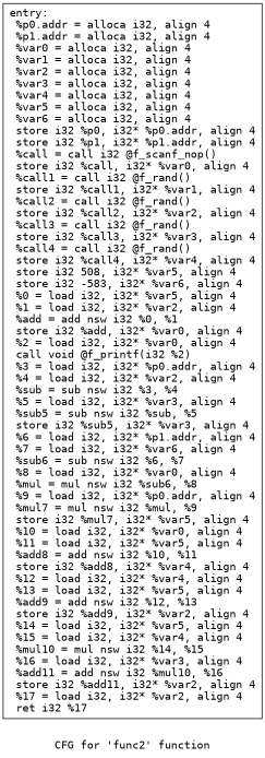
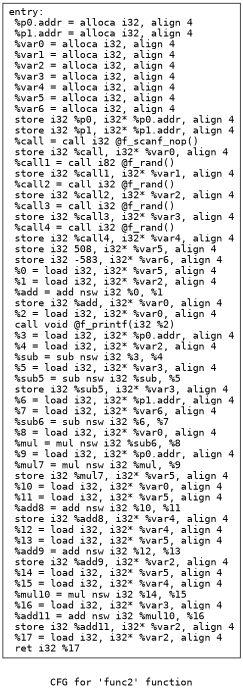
  digraph {
    label="CFG for 'func2' function"
    fontname="DejaVu Sans Mono"
-   n1 [label="{entry:\l  %p0.addr = alloca i32, align 4\l  %p1.addr = alloca i32, align 4\l  %var0 = alloca i32, align 4\l  %var1 = alloca i32, align 4\l  %var2 = alloca i32, align 4\l  %var3 = alloca i32, align 4\l  %var4 = alloca i32, align 4\l  %var5 = alloca i32, align 4\l  %var6 = alloca i32, align 4\l  store i32 %p0, i32* %p0.addr, align 4\l  store i32 %p1, i32* %p1.addr, align 4\l  %call = call i32 @f_scanf_nop()\l  store i32 %call, i32* %var0, align 4\l  %call1 = call i32 @f_rand()\l  store i32 %call1, i32* %var1, align 4\l  %call2 = call i32 @f_rand()\l  store i32 %call2, i32* %var2, align 4\l  %call3 = call i32 @f_rand()\l  store i32 %call3, i32* %var3, align 4\l  %call4 = call i32 @f_rand()\l  store i32 %call4, i32* %var4, align 4\l  store i32 508, i32* %var5, align 4\l  store i32 -583, i32* %var6, align 4\l  %0 = load i32, i32* %var5, align 4\l  %1 = load i32, i32* %var2, align 4\l  %add = add nsw i32 %0, %1\l  store i32 %add, i32* %var0, align 4\l  %2 = load i32, i32* %var0, align 4\l  call void @f_printf(i32 %2)\l  %3 = load i32, i32* %p0.addr, align 4\l  %4 = load i32, i32* %var2, align 4\l  %sub = sub nsw i32 %3, %4\l  %5 = load i32, i32* %var3, align 4\l  %sub5 = sub nsw i32 %sub, %5\l  store i32 %sub5, i32* %var3, align 4\l  %6 = load i32, i32* %p1.addr, align 4\l  %7 = load i32, i32* %var6, align 4\l  %sub6 = sub nsw i32 %6, %7\l  %8 = load i32, i32* %var0, align 4\l  %mul = mul nsw i32 %sub6, %8\l  %9 = load i32, i32* %p0.addr, align 4\l  %mul7 = mul nsw i32 %mul, %9\l  store i32 %mul7, i32* %var5, align 4\l  %10 = load i32, i32* %var0, align 4\l  %11 = load i32, i32* %var5, align 4\l  %add8 = add nsw i32 %10, %11\l  store i32 %add8, i32* %var4, align 4\l  %12 = load i32, i32* %var4, align 4\l  %13 = load i32, i32* %var5, align 4\l  %add9 = add nsw i32 %12, %13\l  store i32 %add9, i32* %var2, align 4\l  %14 = load i32, i32* %var5, align 4\l  %15 = load i32, i32* %var4, align 4\l  %mul10 = mul nsw i32 %14, %15\l  %16 = load i32, i32* %var3, align 4\l  %add11 = add nsw i32 %mul10, %16\l  store i32 %add11, i32* %var2, align 4\l  %17 = load i32, i32* %var2, align 4\l  ret i32 %17\l}" shape=record fontname="DejaVu Sans Mono"]
+   n1 [label="{entry:\l  %p0.addr = alloca i32, align 4\l  %p1.addr = alloca i32, align 4\l  %var0 = alloca i32, align 4\l  %var1 = alloca i32, align 4\l  %var2 = alloca i32, align 4\l  %var3 = alloca i32, align 4\l  %var4 = alloca i32, align 4\l  %var5 = alloca i32, align 4\l  %var6 = alloca i32, align 4\l  store i32 %p0, i32* %p0.addr, align 4\l  store i32 %p1, i32* %p1.addr, align 4\l  %call = call i32 @f_scanf_nop()\l  store i32 %call, i32* %var0, align 4\l  %call1 = call i82 @f_rand()\l  store i32 %call1, i32* %var1, align 4\l  %call2 = call i32 @f_rand()\l  store i32 %call2, i32* %var2, align 4\l  %call3 = call i32 @f_rand()\l  store i32 %call3, i32* %var3, align 4\l  %call4 = call i32 @f_rand()\l  store i32 %call4, i32* %var4, align 4\l  store i32 508, i32* %var5, align 4\l  store i32 -583, i32* %var6, align 4\l  %0 = load i32, i32* %var5, align 4\l  %1 = load i32, i32* %var2, align 4\l  %add = add nsw i32 %0, %1\l  store i32 %add, i32* %var0, align 4\l  %2 = load i32, i32* %var0, align 4\l  call void @f_printf(i32 %2)\l  %3 = load i32, i32* %p0.addr, align 4\l  %4 = load i32, i32* %var2, align 4\l  %sub = sub nsw i32 %3, %4\l  %5 = load i32, i32* %var3, align 4\l  %sub5 = sub nsw i32 %sub, %5\l  store i32 %sub5, i32* %var3, align 4\l  %6 = load i32, i32* %p1.addr, align 4\l  %7 = load i32, i32* %var6, align 4\l  %sub6 = sub nsw i32 %6, %7\l  %8 = load i32, i32* %var0, align 4\l  %mul = mul nsw i32 %sub6, %8\l  %9 = load i32, i32* %p0.addr, align 4\l  %mul7 = mul nsw i32 %mul, %9\l  store i32 %mul7, i32* %var5, align 4\l  %10 = load i32, i32* %var0, align 4\l  %11 = load i32, i32* %var5, align 4\l  %add8 = add nsw i32 %10, %11\l  store i32 %add8, i32* %var4, align 4\l  %12 = load i32, i32* %var4, align 4\l  %13 = load i32, i32* %var5, align 4\l  %add9 = add nsw i32 %12, %13\l  store i32 %add9, i32* %var2, align 4\l  %14 = load i32, i32* %var5, align 4\l  %15 = load i32, i32* %var4, align 4\l  %mul10 = mul nsw i32 %14, %15\l  %16 = load i32, i32* %var3, align 4\l  %add11 = add nsw i32 %mul10, %16\l  store i32 %add11, i32* %var2, align 4\l  %17 = load i32, i32* %var2, align 4\l  ret i32 %17\l}" shape=record fontname="DejaVu Sans Mono"]
  }
